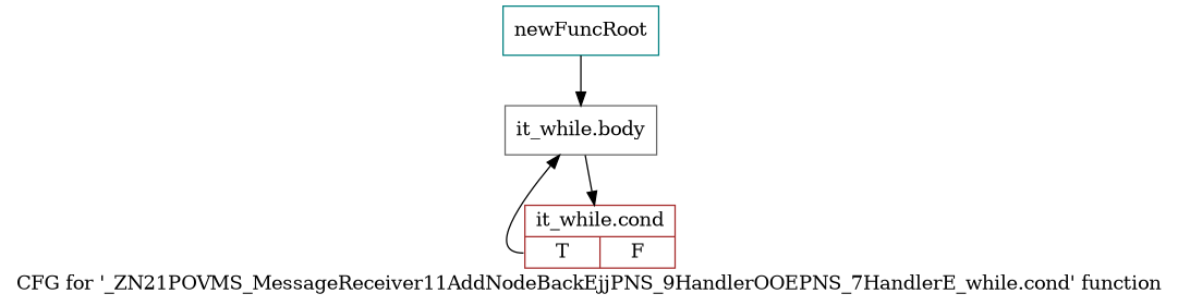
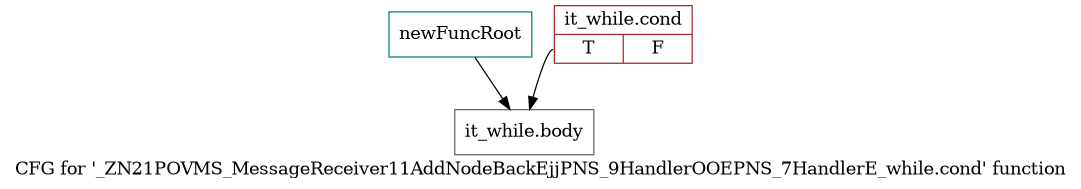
  digraph {
    label="CFG for '_ZN21POVMS_MessageReceiver11AddNodeBackEjjPNS_9HandlerOOEPNS_7HandlerE_while.cond' function"
    node [shape=record]
    n1 [color=teal label="{newFuncRoot}"]
    n2 [color=gray40 label="{it_while.body}"]
    n3 [color=brown label="{it_while.cond|{<s0>T|<s1>F}}"]
    n1 -> n2
-   n2 -> n3
    n3 -> n2 [tailport=s0]
  }
